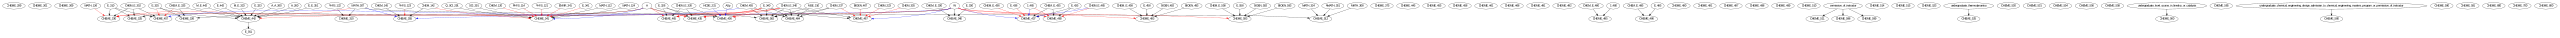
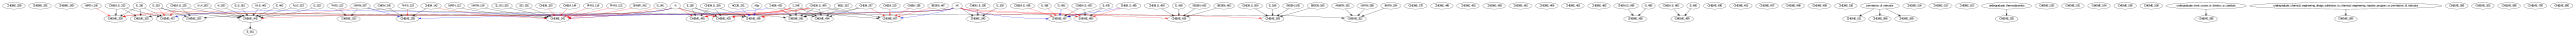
  digraph {
    fontname="Liberation Sans"
    node [fontname="Liberation Sans"]
    edge [color=black fontname="Liberation Sans"]
    CHEME_299
    CHEME_301
    CHEME_309
    PHYS_122
    CHEME_310
    MATH_307
    CHEME_330
    CHEME_355
    CHEME_512
    CHEM_E_310
    CHEME_325
    CHEME_457
    E_310
    A
    CHEME_341
    CHEME_435
    CHEME_465
    n18 [label=CHEME_582]
    CHEM_E_325
    CHEME_326
    CHEME_442
    E_351
    E_325
    W
    CHEME_340
    CHEME_437
    CHEME_467
    CHEME_480
    CHEME_493
    CHEME_593
    MATH_136
    CHEM_E_330
    E_330
    MATH_112
    MATH_124
    Q_SCI_291
    SCI_291
    CHEM_120
    CHEM_142
+   CHEM_144
    PHYS_114
    PHYS_121
    ENVIR_341
    E_341
    CHEM_145
    PHYS_123
    AMATH_351
    CHEME_375
    CHEM_E_326
    CHEME_436
    E_326
    CHEM_E_340
    CHEME_484
    E_340
    HCDE_231
    ASp
    CHEM_E_435
    E_435
    CHEM_E_436
    E_436
    CHEM_E_465
    E_465
    M_E_323
    E_323
    A_A_260
    A_260
    E_E_351
    M_E_442
    E_442
    CHEME_445
    CHEME_455
    CHEM_455
    CHEME_458
    CHEME_461
    CHEM_223
    CHEM_237
    CHEM_335
    BIOEN_467
    CHEME_468
    CHEME_481
    CHEME_482
    MSE_310
    CHEM_E_480
    CHEME_485
    E_480
    CHEM_E_485
    CHEME_486
    E_485
    CHEME_490
    CHEME_491
    CHEM_E_458
    E_458
    BIOEN_492
    BIOEN_493
    CHEME_497
    CHEME_498
    CHEME_499
    CHEME_510
    permission_of_instructor
    CHEME_511
    CHEME_588
    CHEME_599
    MATH_308
    MATH_324
    CHEME_514
    CHEME_515
    CHEME_523
    undergraduate_thermodynamics
    CHEME_525
    CHEME_530
    CHEME_531
    CHEME_554
    CHEME_556
    CHEME_558
    undergraduate_level_course_in_kinetics_or_catalysis
    CHEME_560
-   CHEME_565
    undergraduate_chemical_engineering_design_admission_to_chemical_engineering_masters_program_or_permission_of_instructor
    CHEME_580
    CHEME_590
    CHEME_591
    CHEM_E_558
    E_558
    BIOEN_592
    BIOEN_593
    CHEME_600
    CHEME_700
    CHEME_800
    PHYS_122 -> CHEME_310
    MATH_307 -> CHEME_310
    MATH_307 -> CHEME_330 [color=red]
    MATH_307 -> CHEME_355 [color=blue]
    MATH_307 -> CHEME_512
    CHEM_E_310 -> CHEME_330
    CHEM_E_310 -> CHEME_325
    CHEM_E_310 -> CHEME_457
    E_310 -> CHEME_330
    E_310 -> CHEME_325
    E_310 -> CHEME_457
    A -> CHEME_330 [color=red]
    A -> CHEME_325
    A -> CHEME_341 [color=blue]
    A -> CHEME_435 [color=red]
    A -> CHEME_465 [color=red]
    A -> n18
    CHEM_E_325 -> CHEME_457 [color=red]
    CHEM_E_325 -> CHEME_326
    CHEM_E_325 -> CHEME_442
    CHEME_442 -> E_351
    E_325 -> CHEME_457 [color=red]
    E_325 -> CHEME_326
    E_325 -> CHEME_442
    W -> CHEME_355 [color=blue]
    W -> CHEME_326
    W -> CHEME_442 [color=red]
    W -> CHEME_340
    W -> CHEME_437 [color=blue]
    W -> CHEME_467 [color=blue]
    W -> CHEME_480 [color=red]
    W -> CHEME_493 [color=red]
    W -> CHEME_593 [color=red]
    MATH_136 -> CHEME_330 [color=red]
    CHEM_E_330 -> CHEME_340
    E_330 -> CHEME_340
    MATH_112 -> CHEME_341
    MATH_124 -> CHEME_341
    Q_SCI_291 -> CHEME_341
    SCI_291 -> CHEME_341
    CHEM_120 -> CHEME_341 [color=red]
    CHEM_142 -> CHEME_355
    CHEM_142 -> CHEME_341 [color=red]
+   CHEM_144 -> CHEME_341 [color=red]
    PHYS_114 -> CHEME_341 [color=red]
    PHYS_121 -> CHEME_341 [color=red]
    ENVIR_341 -> CHEME_341 [color=red]
    E_341 -> CHEME_341 [color=red]
    CHEM_145 -> CHEME_355
    PHYS_123 -> CHEME_355 [color=red]
    AMATH_351 -> CHEME_512
    CHEM_E_326 -> CHEME_435
    CHEM_E_326 -> CHEME_465
    CHEM_E_326 -> CHEME_436
    E_326 -> CHEME_435
    E_326 -> CHEME_465
    E_326 -> CHEME_436
    CHEM_E_340 -> CHEME_435 [color=red]
    CHEM_E_340 -> CHEME_465 [color=red]
    CHEM_E_340 -> n18
    CHEM_E_340 -> CHEME_467
    CHEM_E_340 -> CHEME_436 [color=red]
    CHEM_E_340 -> CHEME_484
    E_340 -> CHEME_435 [color=red]
    E_340 -> CHEME_465 [color=red]
    E_340 -> n18
    E_340 -> CHEME_467
    E_340 -> CHEME_436 [color=red]
    E_340 -> CHEME_484
    HCDE_231 -> CHEME_436 [color=blue]
    ASp -> CHEME_436 [color=blue]
    CHEM_E_435 -> CHEME_437
    CHEM_E_435 -> CHEME_480
    E_435 -> CHEME_437
    E_435 -> CHEME_480
    CHEM_E_436 -> CHEME_437 [color=red]
    E_436 -> CHEME_437 [color=red]
    CHEM_E_465 -> CHEME_437 [color=blue]
    CHEM_E_465 -> CHEME_480 [color=red]
    E_465 -> CHEME_437 [color=blue]
    E_465 -> CHEME_480 [color=red]
    M_E_323 -> CHEME_442
    E_323 -> CHEME_442
    A_A_260 -> CHEME_442
    A_260 -> CHEME_442
    E_E_351 -> CHEME_442
    M_E_442 -> CHEME_442
    E_442 -> CHEME_442
    CHEM_455 -> CHEME_457 [color=blue]
    CHEM_455 -> n18
    CHEM_455 -> CHEME_484
    CHEM_223 -> CHEME_467 [color=red]
    CHEM_237 -> n18
    CHEM_237 -> CHEME_467 [color=red]
    CHEM_237 -> CHEME_484
    CHEM_335 -> CHEME_467 [color=red]
    BIOEN_467 -> CHEME_467 [color=red]
    MSE_310 -> n18
    MSE_310 -> CHEME_484
    CHEM_E_480 -> CHEME_485
    E_480 -> CHEME_485
    CHEM_E_485 -> CHEME_486
    E_485 -> CHEME_486
    CHEM_E_458 -> CHEME_493
    E_458 -> CHEME_493
    BIOEN_492 -> CHEME_493
    BIOEN_493 -> CHEME_493
    permission_of_instructor -> CHEME_511
    permission_of_instructor -> CHEME_588
    permission_of_instructor -> CHEME_599
    MATH_308 -> CHEME_512
    MATH_324 -> CHEME_512
    undergraduate_thermodynamics -> CHEME_525
    undergraduate_level_course_in_kinetics_or_catalysis -> CHEME_560
    undergraduate_chemical_engineering_design_admission_to_chemical_engineering_masters_program_or_permission_of_instructor -> CHEME_580
    CHEM_E_558 -> CHEME_593
    E_558 -> CHEME_593
    BIOEN_592 -> CHEME_593
    BIOEN_593 -> CHEME_593
  }
